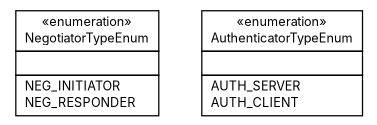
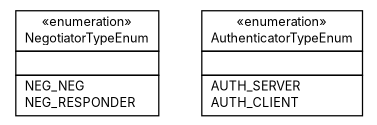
  digraph {
    nodesep=0.25
    ranksep=0.5
    fontname=Inter
    node [fontcolor=black fontname=Inter fontsize=10.0 shape=plaintext]
-   n1 [label=<<table title="org.ietf.nea.pt.socket.enums.NegotiatorTypeEnum" border="0" cellborder="1" cellspacing="0" cellpadding="2" port="p" href="./NegotiatorTypeEnum.html"> 		<tr><td><table border="0" cellspacing="0" cellpadding="1"> <tr><td align="center" balign="center"> &#171;enumeration&#187; </td></tr> <tr><td align="center" balign="center"> NegotiatorTypeEnum </td></tr> 		</table></td></tr> 		<tr><td><table border="0" cellspacing="0" cellpadding="1"> <tr><td align="left" balign="left">  </td></tr> 		</table></td></tr> 		<tr><td><table border="0" cellspacing="0" cellpadding="1"> <tr><td align="left" balign="left"> NEG_INITIATOR </td></tr> <tr><td align="left" balign="left"> NEG_RESPONDER </td></tr> 		</table></td></tr> 		</table>>]
+   n1 [label=<<table title="org.ietf.nea.pt.socket.enums.NegotiatorTypeEnum" border="0" cellborder="1" cellspacing="0" cellpadding="2" port="p" href="./NegotiatorTypeEnum.html"> 		<tr><td><table border="0" cellspacing="0" cellpadding="1"> <tr><td align="center" balign="center"> &#171;enumeration&#187; </td></tr> <tr><td align="center" balign="center"> NegotiatorTypeEnum </td></tr> 		</table></td></tr> 		<tr><td><table border="0" cellspacing="0" cellpadding="1"> <tr><td align="left" balign="left">  </td></tr> 		</table></td></tr> 		<tr><td><table border="0" cellspacing="0" cellpadding="1"> <tr><td align="left" balign="left"> NEG_NEG </td></tr> <tr><td align="left" balign="left"> NEG_RESPONDER </td></tr> 		</table></td></tr> 		</table>>]
    n2 [label=<<table title="org.ietf.nea.pt.socket.enums.AuthenticatorTypeEnum" border="0" cellborder="1" cellspacing="0" cellpadding="2" port="p" href="./AuthenticatorTypeEnum.html"> 		<tr><td><table border="0" cellspacing="0" cellpadding="1"> <tr><td align="center" balign="center"> &#171;enumeration&#187; </td></tr> <tr><td align="center" balign="center"> AuthenticatorTypeEnum </td></tr> 		</table></td></tr> 		<tr><td><table border="0" cellspacing="0" cellpadding="1"> <tr><td align="left" balign="left">  </td></tr> 		</table></td></tr> 		<tr><td><table border="0" cellspacing="0" cellpadding="1"> <tr><td align="left" balign="left"> AUTH_SERVER </td></tr> <tr><td align="left" balign="left"> AUTH_CLIENT </td></tr> 		</table></td></tr> 		</table>>]
  }
